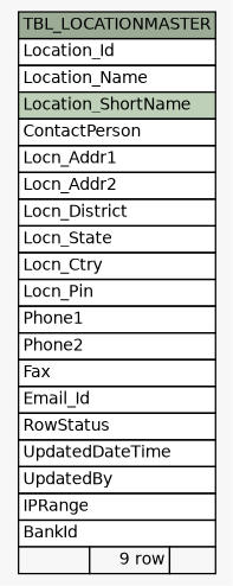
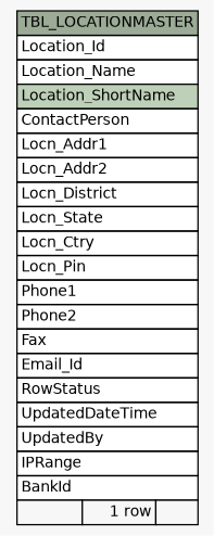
  digraph {
    bgcolor="#f7f7f7"
    fontname=Helvetica
    fontsize=11
    nodesep=0.18
    rankdir=RL
    ranksep=0.46
-   n1 [fontname=Helvetica fontsize=11 label=<     <TABLE BORDER="0" CELLBORDER="1" CELLSPACING="0" BGCOLOR="#ffffff">       <TR><TD COLSPAN="3" BGCOLOR="#9bab96" ALIGN="CENTER">TBL_LOCATIONMASTER</TD></TR>       <TR><TD PORT="Location_Id" COLSPAN="3" ALIGN="LEFT">Location_Id</TD></TR>       <TR><TD PORT="Location_Name" COLSPAN="3" ALIGN="LEFT">Location_Name</TD></TR>       <TR><TD PORT="Location_ShortName" COLSPAN="3" BGCOLOR="#bed1b8" ALIGN="LEFT">Location_ShortName</TD></TR>       <TR><TD PORT="ContactPerson" COLSPAN="3" ALIGN="LEFT">ContactPerson</TD></TR>       <TR><TD PORT="Locn_Addr1" COLSPAN="3" ALIGN="LEFT">Locn_Addr1</TD></TR>       <TR><TD PORT="Locn_Addr2" COLSPAN="3" ALIGN="LEFT">Locn_Addr2</TD></TR>       <TR><TD PORT="Locn_District" COLSPAN="3" ALIGN="LEFT">Locn_District</TD></TR>       <TR><TD PORT="Locn_State" COLSPAN="3" ALIGN="LEFT">Locn_State</TD></TR>       <TR><TD PORT="Locn_Ctry" COLSPAN="3" ALIGN="LEFT">Locn_Ctry</TD></TR>       <TR><TD PORT="Locn_Pin" COLSPAN="3" ALIGN="LEFT">Locn_Pin</TD></TR>       <TR><TD PORT="Phone1" COLSPAN="3" ALIGN="LEFT">Phone1</TD></TR>       <TR><TD PORT="Phone2" COLSPAN="3" ALIGN="LEFT">Phone2</TD></TR>       <TR><TD PORT="Fax" COLSPAN="3" ALIGN="LEFT">Fax</TD></TR>       <TR><TD PORT="Email_Id" COLSPAN="3" ALIGN="LEFT">Email_Id</TD></TR>       <TR><TD PORT="RowStatus" COLSPAN="3" ALIGN="LEFT">RowStatus</TD></TR>       <TR><TD PORT="UpdatedDateTime" COLSPAN="3" ALIGN="LEFT">UpdatedDateTime</TD></TR>       <TR><TD PORT="UpdatedBy" COLSPAN="3" ALIGN="LEFT">UpdatedBy</TD></TR>       <TR><TD PORT="IPRange" COLSPAN="3" ALIGN="LEFT">IPRange</TD></TR>       <TR><TD PORT="BankId" COLSPAN="3" ALIGN="LEFT">BankId</TD></TR>       <TR><TD ALIGN="LEFT" BGCOLOR="#f7f7f7">  </TD><TD ALIGN="RIGHT" BGCOLOR="#f7f7f7">9 row</TD><TD ALIGN="RIGHT" BGCOLOR="#f7f7f7">  </TD></TR>     </TABLE>> shape=plaintext]
+   n1 [fontname=Helvetica fontsize=11 label=<     <TABLE BORDER="0" CELLBORDER="1" CELLSPACING="0" BGCOLOR="#ffffff">       <TR><TD COLSPAN="3" BGCOLOR="#9bab96" ALIGN="CENTER">TBL_LOCATIONMASTER</TD></TR>       <TR><TD PORT="Location_Id" COLSPAN="3" ALIGN="LEFT">Location_Id</TD></TR>       <TR><TD PORT="Location_Name" COLSPAN="3" ALIGN="LEFT">Location_Name</TD></TR>       <TR><TD PORT="Location_ShortName" COLSPAN="3" BGCOLOR="#bed1b8" ALIGN="LEFT">Location_ShortName</TD></TR>       <TR><TD PORT="ContactPerson" COLSPAN="3" ALIGN="LEFT">ContactPerson</TD></TR>       <TR><TD PORT="Locn_Addr1" COLSPAN="3" ALIGN="LEFT">Locn_Addr1</TD></TR>       <TR><TD PORT="Locn_Addr2" COLSPAN="3" ALIGN="LEFT">Locn_Addr2</TD></TR>       <TR><TD PORT="Locn_District" COLSPAN="3" ALIGN="LEFT">Locn_District</TD></TR>       <TR><TD PORT="Locn_State" COLSPAN="3" ALIGN="LEFT">Locn_State</TD></TR>       <TR><TD PORT="Locn_Ctry" COLSPAN="3" ALIGN="LEFT">Locn_Ctry</TD></TR>       <TR><TD PORT="Locn_Pin" COLSPAN="3" ALIGN="LEFT">Locn_Pin</TD></TR>       <TR><TD PORT="Phone1" COLSPAN="3" ALIGN="LEFT">Phone1</TD></TR>       <TR><TD PORT="Phone2" COLSPAN="3" ALIGN="LEFT">Phone2</TD></TR>       <TR><TD PORT="Fax" COLSPAN="3" ALIGN="LEFT">Fax</TD></TR>       <TR><TD PORT="Email_Id" COLSPAN="3" ALIGN="LEFT">Email_Id</TD></TR>       <TR><TD PORT="RowStatus" COLSPAN="3" ALIGN="LEFT">RowStatus</TD></TR>       <TR><TD PORT="UpdatedDateTime" COLSPAN="3" ALIGN="LEFT">UpdatedDateTime</TD></TR>       <TR><TD PORT="UpdatedBy" COLSPAN="3" ALIGN="LEFT">UpdatedBy</TD></TR>       <TR><TD PORT="IPRange" COLSPAN="3" ALIGN="LEFT">IPRange</TD></TR>       <TR><TD PORT="BankId" COLSPAN="3" ALIGN="LEFT">BankId</TD></TR>       <TR><TD ALIGN="LEFT" BGCOLOR="#f7f7f7">  </TD><TD ALIGN="RIGHT" BGCOLOR="#f7f7f7">1 row</TD><TD ALIGN="RIGHT" BGCOLOR="#f7f7f7">  </TD></TR>     </TABLE>> shape=plaintext]
  }
